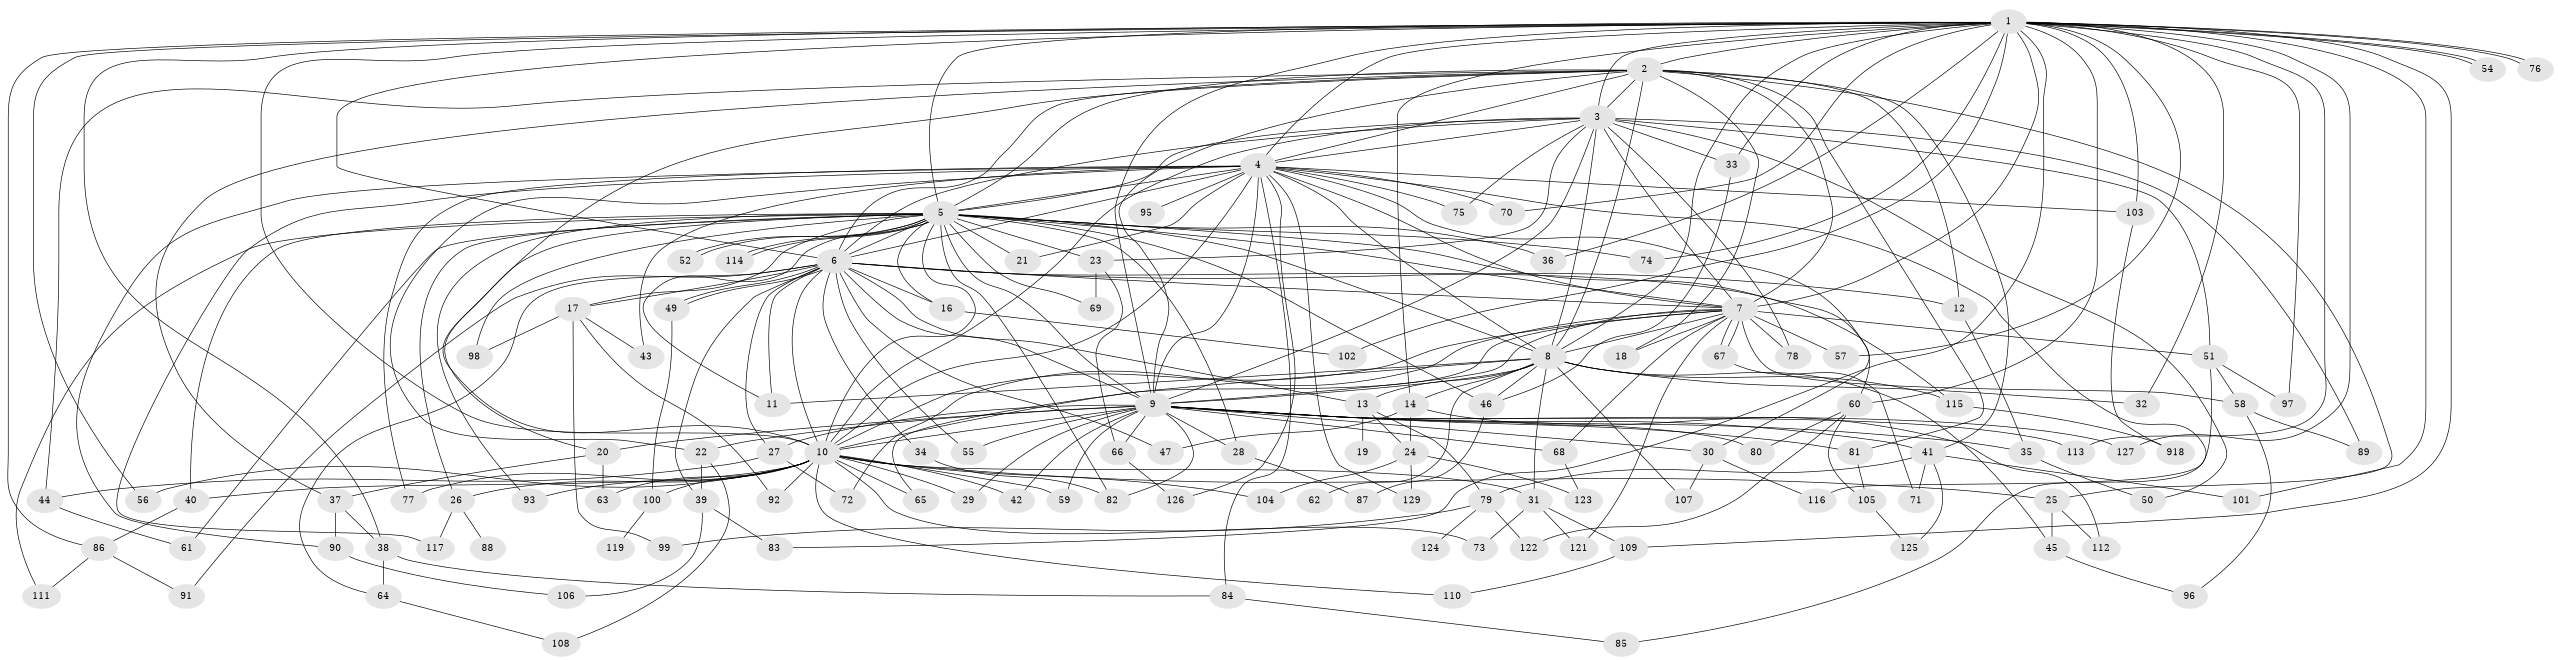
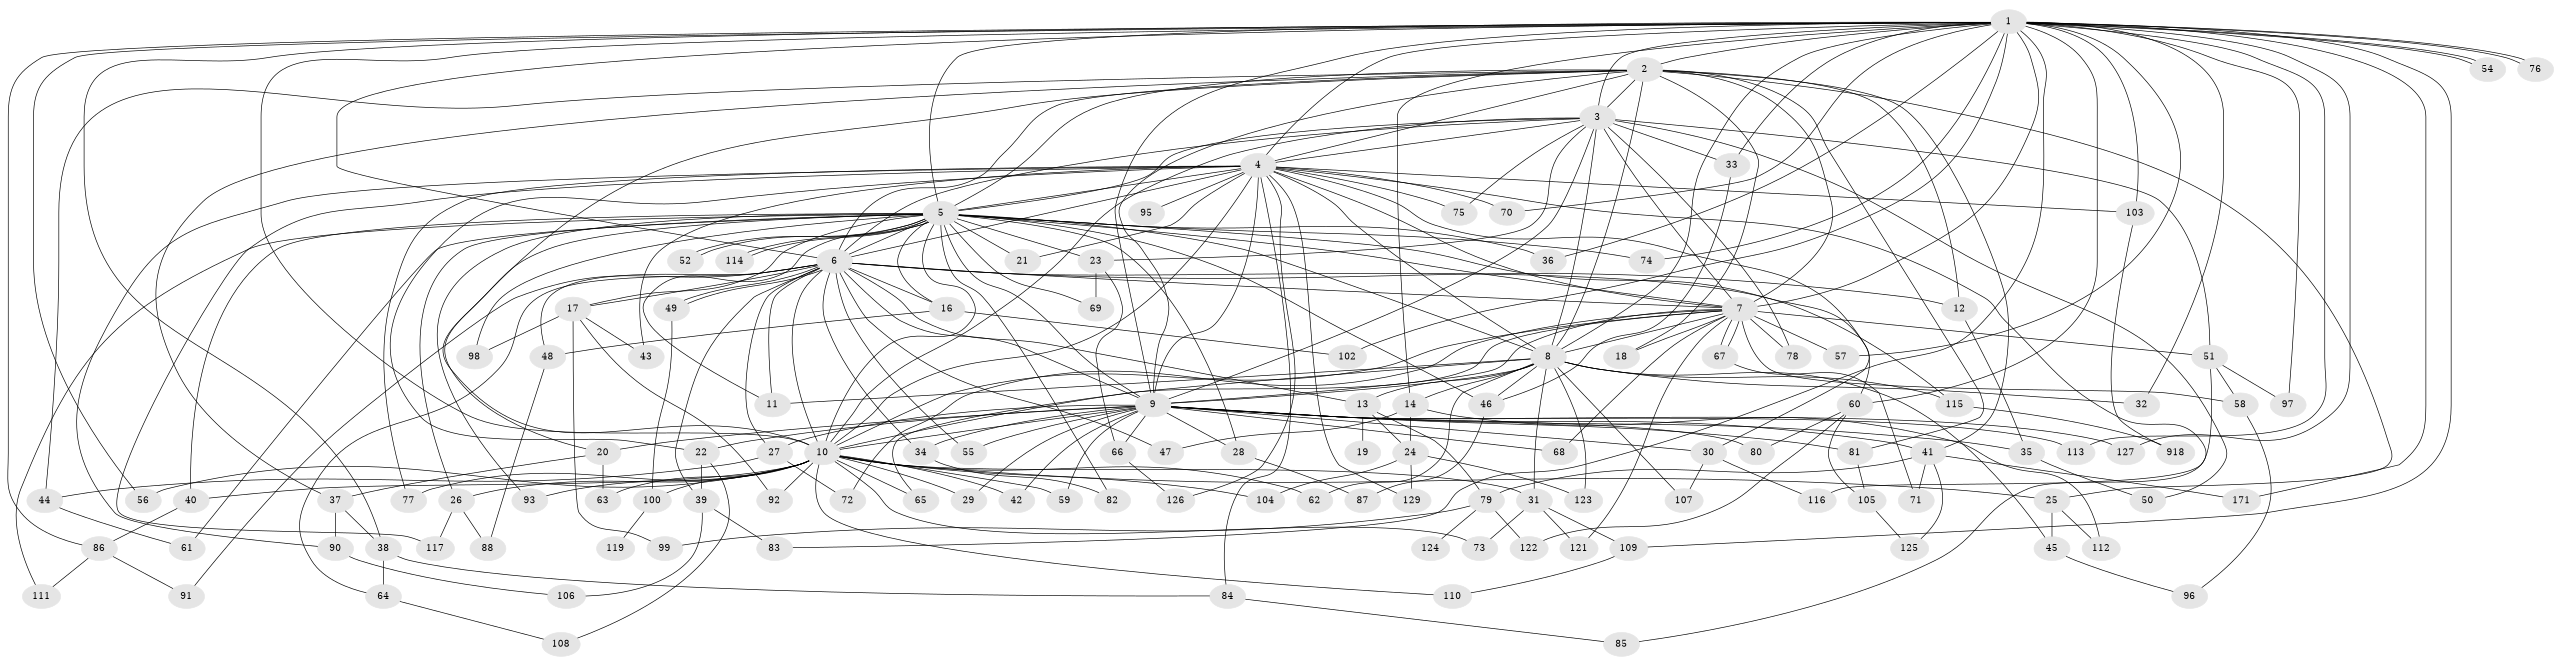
  graph {
    node [color=gray90 style=filled]
    1
    2
    3
    4
    5
    6
    7
    8
    9
    10
    14
    32
    33
    36
    38
    54
    56
    57
    60
    70
    74
    76
    83
    86
    97
-   101
+   101 [label=171]
    102
    103
    109
    113
    127
    12
    18
    25
    37
    41
    44
    81
    23
    50
    51
    75
    78
-   89
    21
    22
    30
    43
    77
    84
    85
    90
    95
    117
    n55 [label=129]
    126
    11
    16
    17
    20
    26
    28
    40
    52
    61
    69
    82
    93
    98
    111
    114
    46
    13
    27
    34
    39
    47
+   48
    49
    55
    64
    91
    115
    58
    65
    67
    68
    72
    121
    31
    45
    62
    107
    123
    29
    35
    42
    59
    66
    80
    63
    73
    92
    100
    104
    110
    24
    112
    105
    122
    n111 [label=918]
    79
    71
    125
    116
    108
    106
    99
    88
    87
    19
    96
    119
    124
    1 -- 2
    1 -- 3
    1 -- 4
    1 -- 5
    1 -- 6
    1 -- 7
    1 -- 8
    1 -- 9
    1 -- 10
    1 -- 14
    1 -- 32
    1 -- 33
    1 -- 36
    1 -- 38
    1 -- 54
    1 -- 54
    1 -- 56
    1 -- 57
    1 -- 60
    1 -- 70
    1 -- 74
    1 -- 76
    1 -- 76
    1 -- 83
    1 -- 86
    1 -- 97
    1 -- 101
    1 -- 102
    1 -- 103
    1 -- 109
    1 -- 113
    1 -- 127
    2 -- 3
    2 -- 4
    2 -- 5
    2 -- 6
    2 -- 7
    2 -- 8
    2 -- 9
    2 -- 10
    2 -- 12
    2 -- 18
    2 -- 25
    2 -- 37
    2 -- 41
    2 -- 44
    2 -- 81
    3 -- 4
    3 -- 5
    3 -- 6
    3 -- 7
    3 -- 8
    3 -- 9
    3 -- 10
    3 -- 33
    3 -- 23
    3 -- 50
    3 -- 51
    3 -- 75
    3 -- 78
-   3 -- 89
    4 -- 5
    4 -- 6
    4 -- 7
    4 -- 8
    4 -- 9
    4 -- 10
    4 -- 70
    4 -- 103
    4 -- 75
    4 -- 21
    4 -- 22
    4 -- 30
    4 -- 43
    4 -- 77
    4 -- 84
    4 -- 85
    4 -- 90
    4 -- 95
    4 -- 117
    4 -- n55
    4 -- 126
    5 -- 6
    5 -- 7
    5 -- 8
    5 -- 9
    5 -- 10
    5 -- 36
    5 -- 60
    5 -- 74
    5 -- 23
    5 -- 21
    5 -- 11
    5 -- 16
    5 -- 17
    5 -- 20
    5 -- 26
    5 -- 28
    5 -- 40
    5 -- 52
    5 -- 52
    5 -- 61
    5 -- 69
    5 -- 82
    5 -- 93
    5 -- 98
    5 -- 111
    5 -- 114
    5 -- 114
    5 -- 46
    6 -- 7
    6 -- 9
    6 -- 10
    6 -- 12
    6 -- 11
    6 -- 16
    6 -- 17
    6 -- 13
    6 -- 27
    6 -- 34
    6 -- 39
    6 -- 47
+   6 -- 48
    6 -- 49
    6 -- 49
    6 -- 55
    6 -- 64
    6 -- 91
    6 -- 115
    7 -- 8
    7 -- 9
    7 -- 10
    7 -- 57
    7 -- 18
    7 -- 51
    7 -- 78
    7 -- 58
    7 -- 65
    7 -- 67
    7 -- 67
    7 -- 68
    7 -- 72
    7 -- 121
    8 -- 9
    8 -- 10
    8 -- 14
    8 -- 32
    8 -- 11
    8 -- 46
    8 -- 13
    8 -- 115
    8 -- 31
    8 -- 45
    8 -- 62
    8 -- 107
-   68 -- 123
+   8 -- 123
    9 -- 10
    9 -- 113
    9 -- 127
    9 -- 41
    9 -- 81
    9 -- 22
    9 -- 30
    9 -- 20
    9 -- 28
    9 -- 27
-   9 -- 82
+   9 -- 34
    9 -- 55
    9 -- 68
    9 -- 29
    9 -- 35
    9 -- 42
    9 -- 59
    9 -- 66
    9 -- 80
    10 -- 56
    10 -- 25
    10 -- 77
    10 -- 26
    10 -- 40
    10 -- 93
    10 -- 65
    10 -- 31
+   10 -- 62
    10 -- 29
    10 -- 42
    10 -- 59
    10 -- 63
    10 -- 73
    10 -- 92
    10 -- 100
    10 -- 104
    10 -- 110
    14 -- 47
    14 -- 24
    14 -- 112
    33 -- 46
    38 -- 84
    38 -- 64
    60 -- 80
    60 -- 105
    60 -- 122
    86 -- 111
    86 -- 91
    103 -- n111
    109 -- 110
    12 -- 35
    25 -- 45
    25 -- 112
    37 -- 38
    37 -- 90
    41 -- 101
    41 -- 79
    41 -- 71
    41 -- 125
    44 -- 61
    81 -- 105
    23 -- 69
    23 -- 66
    51 -- 97
    51 -- 58
    51 -- 116
    22 -- 39
    22 -- 108
    30 -- 107
    30 -- 116
    84 -- 85
    90 -- 106
    16 -- 102
+   16 -- 48
    17 -- 43
    17 -- 98
    17 -- 92
    17 -- 99
    20 -- 37
    20 -- 63
    26 -- 117
    26 -- 88
    28 -- 87
    40 -- 86
    46 -- 87
    13 -- 24
    13 -- 79
    13 -- 19
    27 -- 44
    27 -- 72
    34 -- 82
    39 -- 83
    39 -- 106
+   48 -- 88
    49 -- 100
    64 -- 108
    115 -- n111
-   58 -- 89
    58 -- 96
    67 -- 71
    31 -- 109
    31 -- 121
    31 -- 73
    45 -- 96
    35 -- 50
    66 -- 126
    100 -- 119
    24 -- n55
    24 -- 123
    24 -- 104
    105 -- 125
    79 -- 122
    79 -- 99
    79 -- 124
  }
